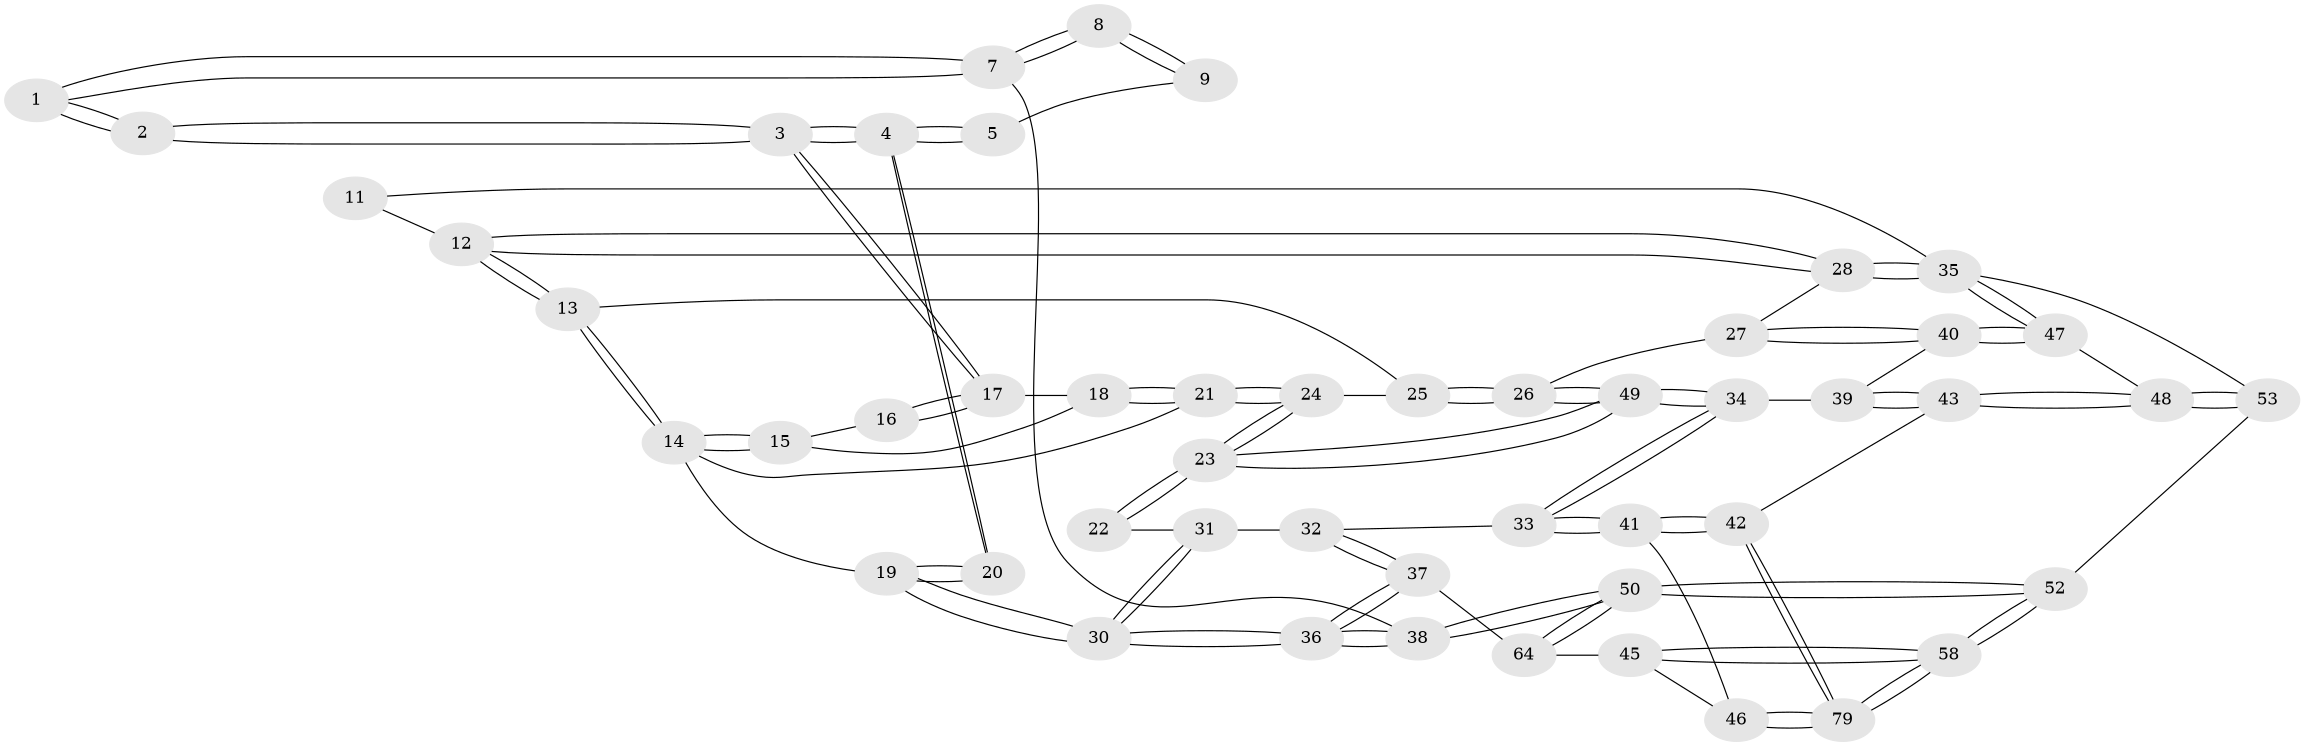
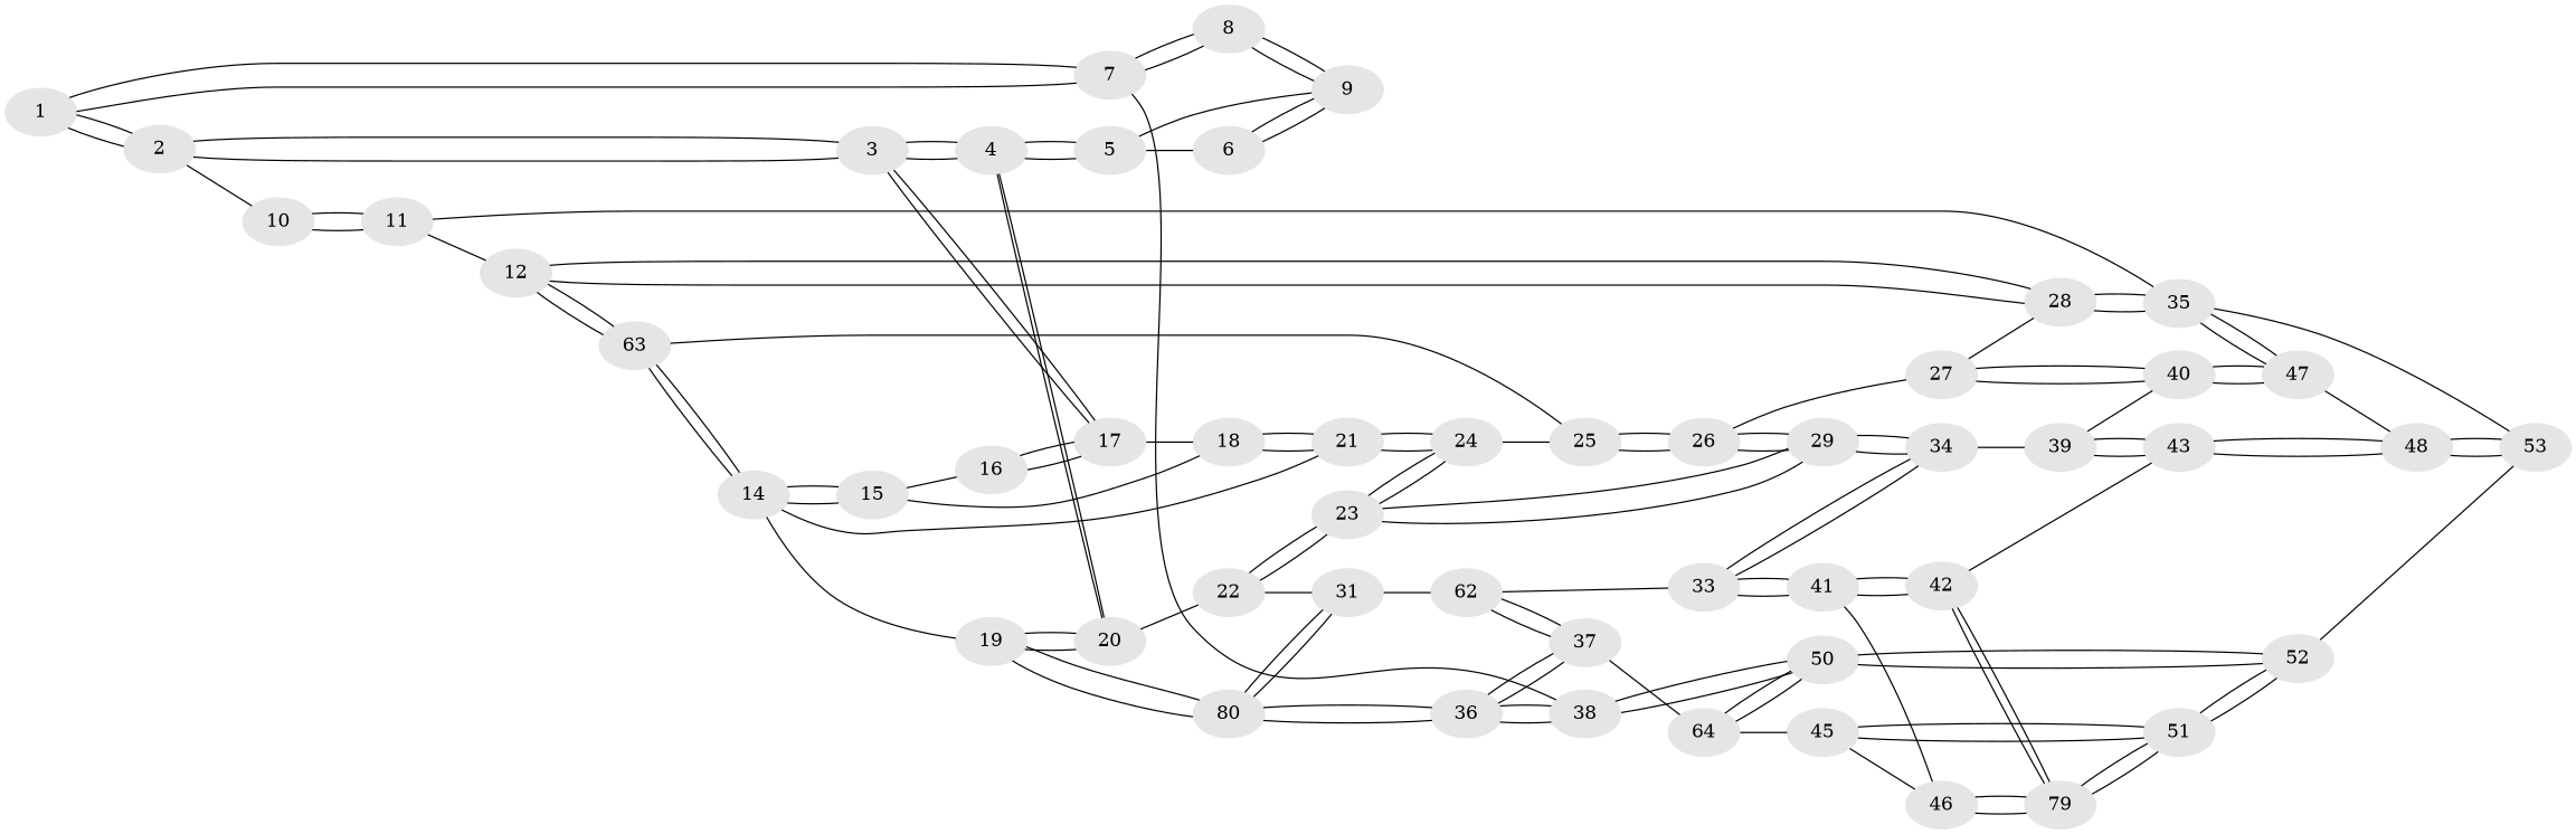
  graph {
    rankdir=LR
    node [color=gray90 style=filled]
    1
    2
    7
    3
+   10
    8
    38
    4
    17
    11
    5
    20
    18
+   6
    9
    22
    12
    35
    50
    19
-   30
-   13
+   30 [label=80]
+   13 [label=63]
    28
    47
    53
    14
    25
    15
    21
    26
    16
    24
    31
    36
    23
-   29 [label=49]
-   32
+   29
+   32 [label=62]
    34
    27
    40
    39
    37
    33
    41
    n45 [label=64]
    42
    46
    43
    48
    45
    52
    n52 [label=79]
-   51 [label=58]
+   51
    1 -- 2
    1 -- 2
    1 -- 7
    1 -- 7
    2 -- 3
    2 -- 3
+   2 -- 10
    7 -- 8
    7 -- 8
    7 -- 38
    3 -- 4
    3 -- 4
    3 -- 17
    3 -- 17
+   10 -- 11
+   10 -- 11
    8 -- 9
    8 -- 9
    38 -- 50
    38 -- 50
    4 -- 5
    4 -- 5
    4 -- 20
    4 -- 20
    17 -- 18
    11 -- 12
    11 -- 35
+   5 -- 6
    5 -- 9
+   20 -- 22
    18 -- 21
    18 -- 21
+   6 -- 9
+   6 -- 9
    22 -- 31
    22 -- 23
    22 -- 23
    12 -- 13
    12 -- 13
    12 -- 28
    12 -- 28
    35 -- 47
    35 -- 47
    35 -- 53
    50 -- 52
    50 -- 52
    19 -- 20
    19 -- 20
    19 -- 30
    19 -- 30
    30 -- 31
    30 -- 31
    30 -- 36
    30 -- 36
    13 -- 14
    13 -- 14
    13 -- 25
    28 -- 35
    28 -- 35
    47 -- 48
    14 -- 19
    14 -- 15
    14 -- 15
    14 -- 21
    25 -- 26
    25 -- 26
    15 -- 18
    15 -- 16
    21 -- 24
    21 -- 24
    26 -- 29
    26 -- 29
    26 -- 27
    16 -- 17
    16 -- 17
    24 -- 25
    31 -- 32
    36 -- 38
    36 -- 38
    36 -- 37
    36 -- 37
    23 -- 24
    23 -- 24
    23 -- 29
    23 -- 29
    29 -- 34
    29 -- 34
    32 -- 37
    32 -- 37
    32 -- 33
    34 -- 39
    27 -- 28
    27 -- 40
    27 -- 40
    40 -- 47
    40 -- 47
    39 -- 40
    39 -- 43
    39 -- 43
    37 -- n45
    33 -- 34
    33 -- 34
    33 -- 41
    33 -- 41
    41 -- 42
    41 -- 42
    41 -- 46
    n45 -- 50
    n45 -- 50
    n45 -- 45
    42 -- 43
    42 -- n52
    42 -- n52
    46 -- n52
    46 -- n52
    43 -- 48
    43 -- 48
    48 -- 53
    48 -- 53
    45 -- 46
    45 -- 51
    45 -- 51
    52 -- 53
    n52 -- 51
    n52 -- 51
    51 -- 52
    51 -- 52
  }
